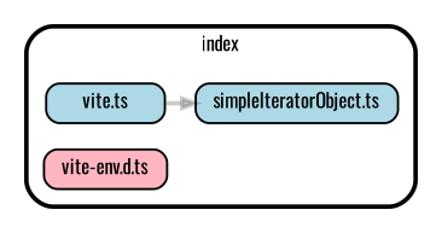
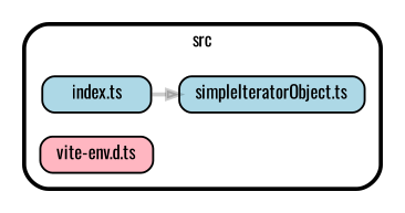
  strict digraph {
    compound=true
    fillcolor="#ffffff"
    fontname=Oswald
    fontsize=9
    nodesep=0.16
    ordering=out
    rankdir=LR
    ranksep=0.18
    splines=true
    style="rounded,bold,filled"
    node [color=black fillcolor=lightblue fontcolor=black fontname=Oswald fontsize=9 shape=box style="rounded, filled,filled"]
-   n1 [height=0.2 label="vite.ts"]
+   n1 [height=0.2 label="index.ts"]
    n2 [height=0.2 label="simpleIteratorObject.ts"]
    n3 [fillcolor=lightpink height=0.2 label="vite-env.d.ts"]
    subgraph cluster_1 {
-     label=index
+     label=src
      n1
      n2
      n3
    }
    n1 -> n2 [arrowhead=normal arrowsize=0.6 color="#00000033" fontname=Oswald fontsize=9 penwidth=2.0 style=bold]
  }
